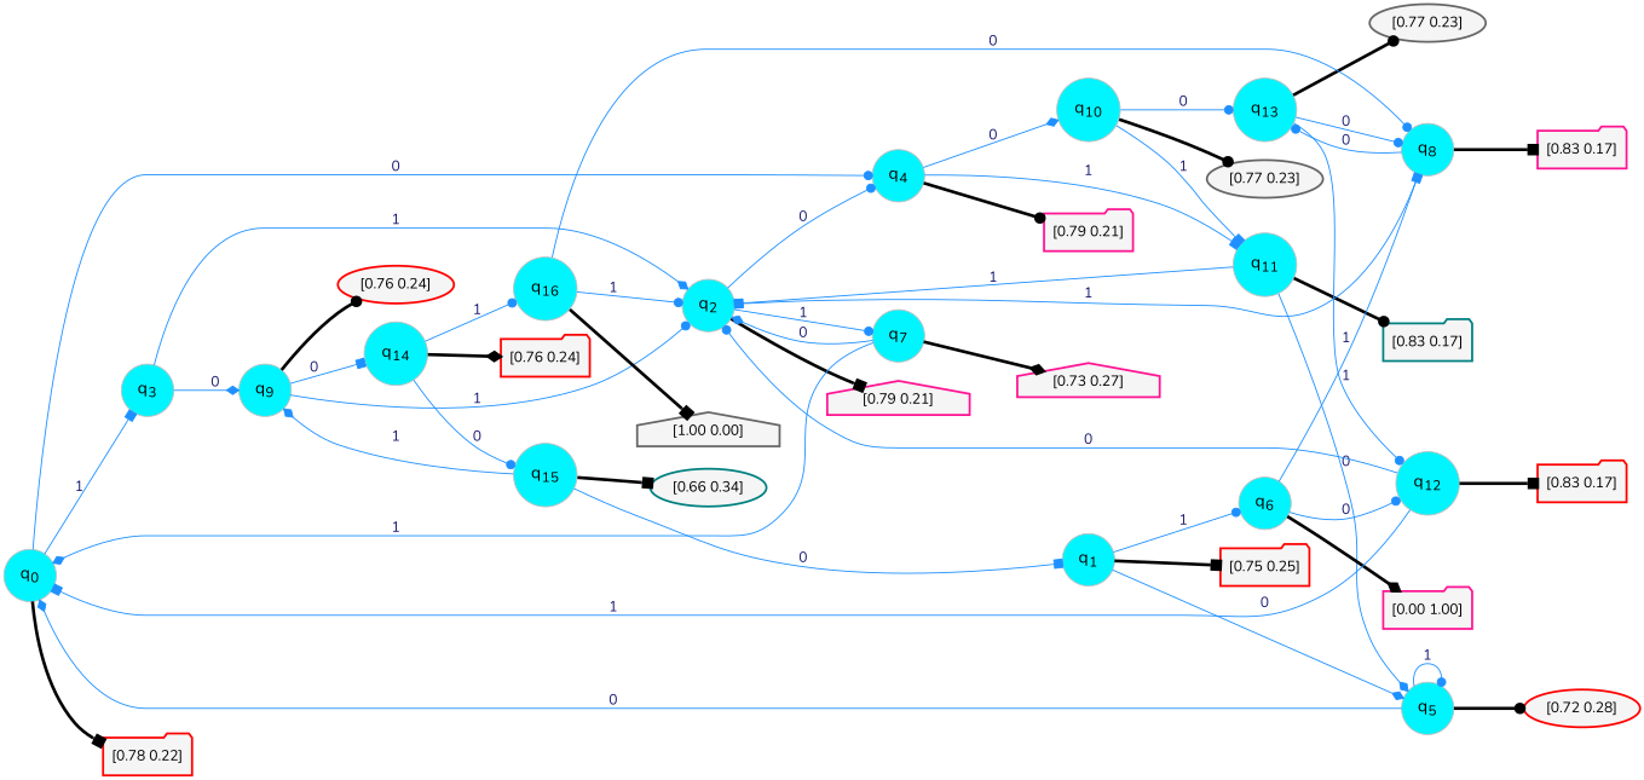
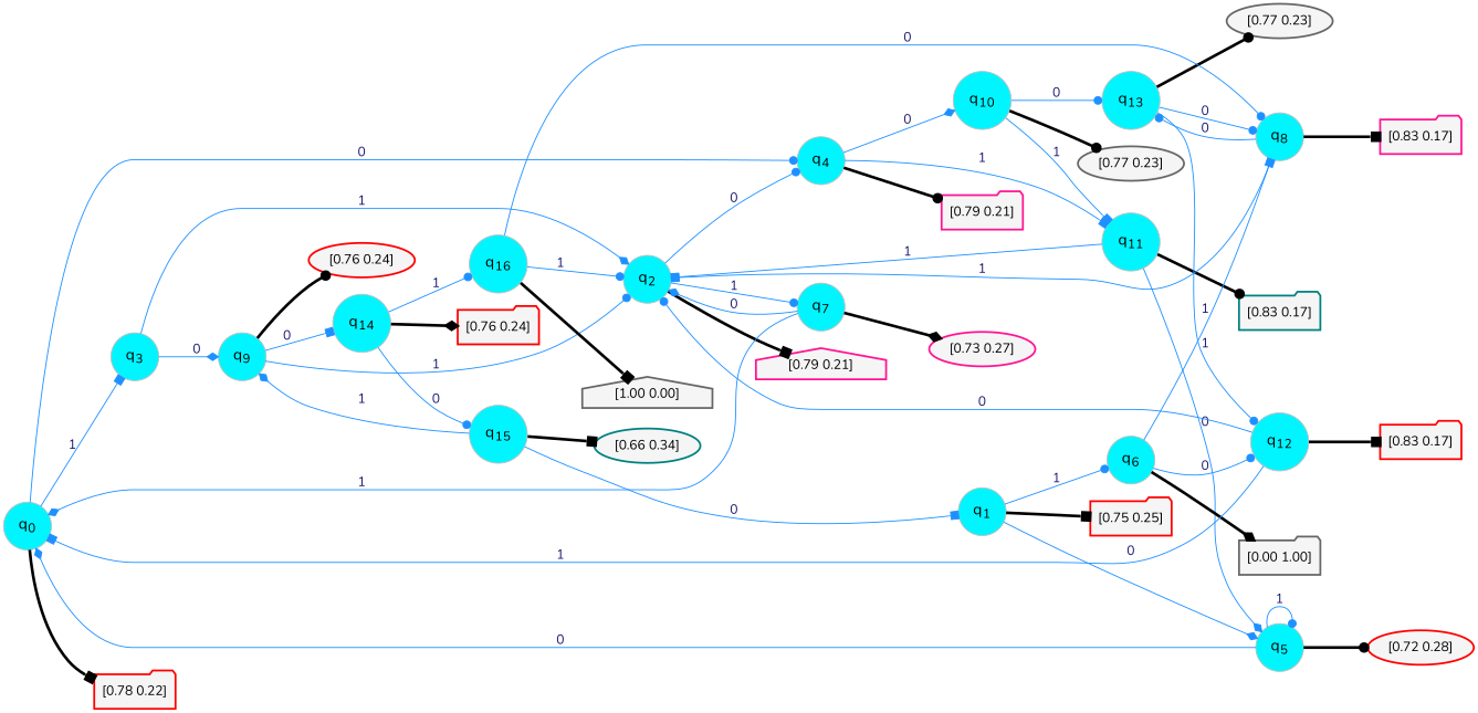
  digraph {
    fontname=Nunito
    rankdir=LR
    node [color=gray fillcolor=turquoise1 fontcolor=black fontname=Nunito fontsize=16 fontweight=bold shape=circle style=filled]
    edge [arrowhead=dot arrowsize=1 color=dodgerblue1 fontcolor=midnightblue fontname=Nunito fontweight=bold penwidth=1 style=solid weight=20]
    n1 [label=<q<SUB>0</SUB>>]
    n2 [label=<q<SUB>3</SUB>>]
    n3 [label=<q<SUB>4</SUB>>]
    n4 [color=red fillcolor=whitesmoke fontsize=14 label="[0.78 0.22]" penwidth=2 shape=folder]
    n5 [label=<q<SUB>2</SUB>>]
    n6 [label=<q<SUB>9</SUB>>]
    n7 [label=<q<SUB>10</SUB>>]
    n8 [label=<q<SUB>11</SUB>>]
    n9 [color=deeppink fillcolor=whitesmoke fontsize=14 label="[0.79 0.21]" penwidth=2 shape=folder]
    n10 [label=<q<SUB>1</SUB>>]
    n11 [label=<q<SUB>5</SUB>>]
    n12 [label=<q<SUB>6</SUB>>]
    n13 [color=red fillcolor=whitesmoke fontsize=14 label="[0.75 0.25]" penwidth=2 shape=folder]
    n14 [color=red fillcolor=whitesmoke fontsize=14 label="[0.72 0.28]" penwidth=2 shape=ellipse]
    n15 [label=<q<SUB>8</SUB>>]
    n16 [label=<q<SUB>12</SUB>>]
-   n17 [color=deeppink fillcolor=whitesmoke fontsize=14 label="[0.00 1.00]" penwidth=2 shape=folder]
+   n17 [color=gray40 fillcolor=whitesmoke fontsize=14 label="[0.00 1.00]" penwidth=2 shape=folder]
    n18 [label=<q<SUB>7</SUB>>]
    n19 [color=deeppink fillcolor=whitesmoke fontsize=14 label="[0.79 0.21]" penwidth=2 shape=house]
-   n20 [color=deeppink fillcolor=whitesmoke fontsize=14 label="[0.73 0.27]" penwidth=2 shape=house]
+   n20 [color=deeppink fillcolor=whitesmoke fontsize=14 label="[0.73 0.27]" penwidth=2 shape=ellipse]
    n21 [label=<q<SUB>14</SUB>>]
    n22 [color=red fillcolor=whitesmoke fontsize=14 label="[0.76 0.24]" penwidth=2 shape=ellipse]
    n23 [label=<q<SUB>13</SUB>>]
    n24 [color=gray40 fillcolor=whitesmoke fontsize=14 label="[0.77 0.23]" penwidth=2 shape=ellipse]
    n25 [color=teal fillcolor=whitesmoke fontsize=14 label="[0.83 0.17]" penwidth=2 shape=folder]
    n26 [color=deeppink fillcolor=whitesmoke fontsize=14 label="[0.83 0.17]" penwidth=2 shape=folder]
    n27 [color=red fillcolor=whitesmoke fontsize=14 label="[0.83 0.17]" penwidth=2 shape=folder]
    n28 [color=gray40 fillcolor=whitesmoke fontsize=14 label="[0.77 0.23]" penwidth=2 shape=ellipse]
    n29 [label=<q<SUB>15</SUB>>]
    n30 [label=<q<SUB>16</SUB>>]
    n31 [color=red fillcolor=whitesmoke fontsize=14 label="[0.76 0.24]" penwidth=2 shape=folder]
    n32 [color=teal fillcolor=whitesmoke fontsize=14 label="[0.66 0.34]" penwidth=2 shape=ellipse]
    n33 [color=gray40 fillcolor=whitesmoke fontsize=14 label="[1.00 0.00]" penwidth=2 shape=house]
    n1 -> n2 [arrowhead=box label=1]
    n1 -> n3 [label=0]
    n1 -> n4 [arrowhead=box color=black penwidth=3]
    n2 -> n5 [arrowhead=diamond label=1]
    n2 -> n6 [arrowhead=diamond label=0]
    n3 -> n7 [arrowhead=diamond label=0]
    n3 -> n8 [arrowhead=box label=1]
    n3 -> n9 [color=black penwidth=3]
    n5 -> n3 [label=0]
    n5 -> n18 [label=1]
    n5 -> n19 [arrowhead=box color=black penwidth=3]
    n6 -> n5 [label=1]
    n6 -> n21 [arrowhead=box label=0]
    n6 -> n22 [color=black penwidth=3]
    n7 -> n8 [arrowhead=box label=1]
    n7 -> n23 [label=0]
    n7 -> n24 [color=black penwidth=3]
    n8 -> n5 [arrowhead=box label=1]
    n8 -> n11 [arrowhead=diamond label=0]
    n8 -> n25 [color=black penwidth=3]
    n10 -> n11 [arrowhead=diamond label=0]
    n10 -> n12 [label=1]
    n10 -> n13 [arrowhead=box color=black penwidth=3]
    n11 -> n1 [arrowhead=diamond label=0]
    n11 -> n11 [label=1]
    n11 -> n14 [color=black penwidth=3]
    n12 -> n15 [arrowhead=box label=1]
    n12 -> n16 [label=0]
    n12 -> n17 [arrowhead=diamond color=black penwidth=3]
    n15 -> n5 [arrowhead=box label=1]
    n15 -> n23 [label=0]
    n15 -> n26 [arrowhead=box color=black penwidth=3]
    n16 -> n1 [arrowhead=box label=1]
    n16 -> n5 [label=0]
    n16 -> n27 [arrowhead=box color=black penwidth=3]
    n18 -> n1 [arrowhead=diamond label=1]
    n18 -> n5 [arrowhead=diamond label=0]
    n18 -> n20 [arrowhead=diamond color=black penwidth=3]
    n21 -> n29 [label=0]
    n21 -> n30 [label=1]
    n21 -> n31 [arrowhead=diamond color=black penwidth=3]
    n23 -> n15 [label=0]
    n23 -> n16 [label=1]
    n23 -> n28 [color=black penwidth=3]
    n29 -> n6 [arrowhead=diamond label=1]
    n29 -> n10 [arrowhead=box label=0]
    n29 -> n32 [arrowhead=box color=black penwidth=3]
    n30 -> n5 [label=1]
    n30 -> n15 [label=0]
    n30 -> n33 [arrowhead=box color=black penwidth=3]
  }
